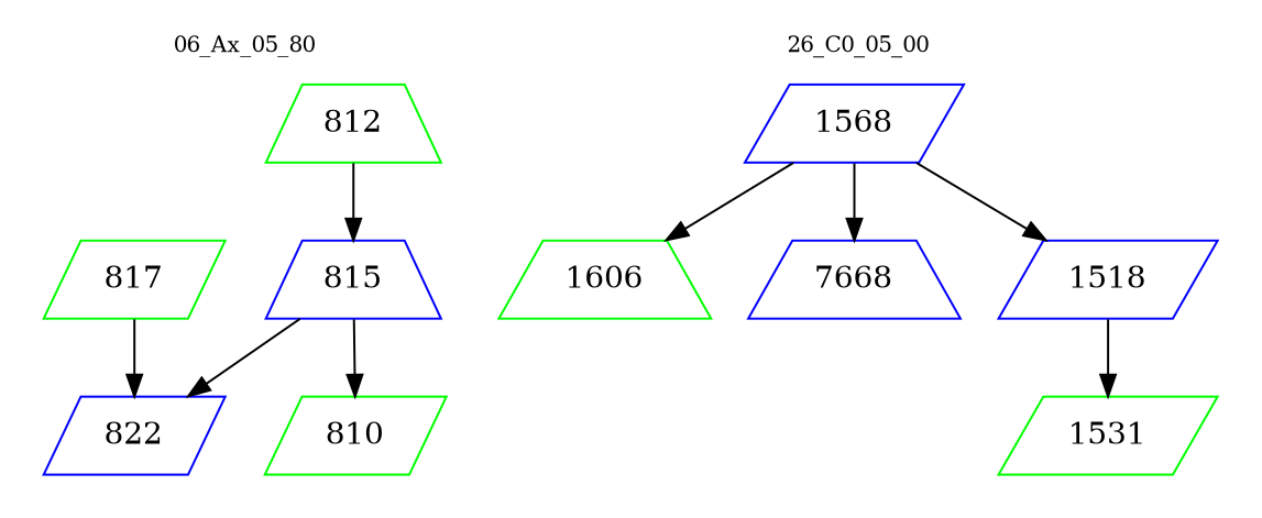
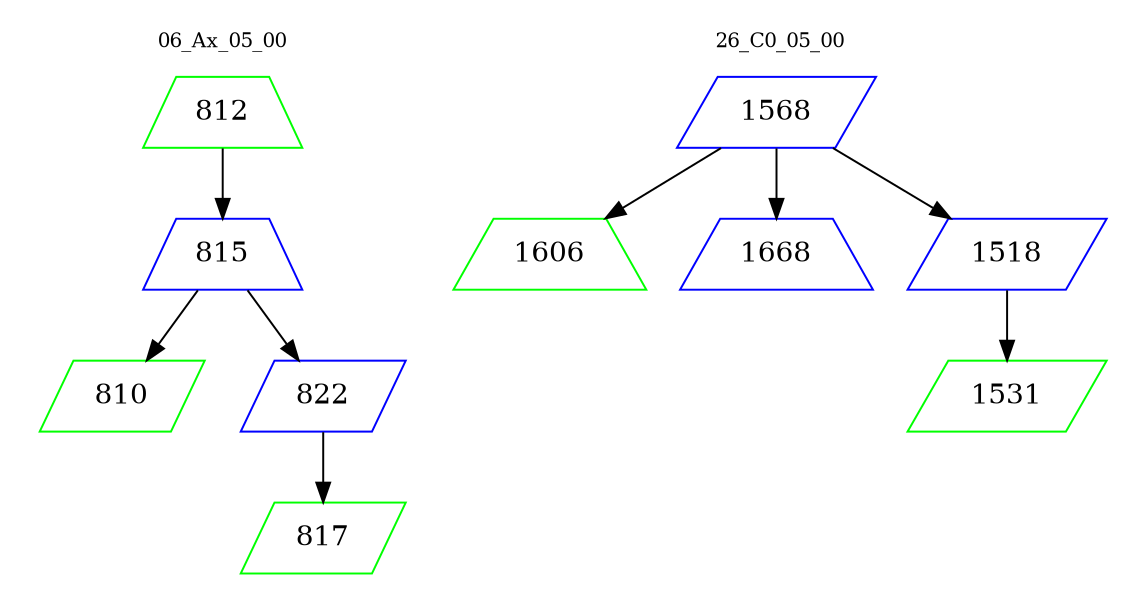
  digraph {
    fontname="DejaVu Serif"
    node [color=blue fontname="DejaVu Serif" shape=parallelogram]
    edge [color=black fontname="DejaVu Serif"]
    n1 [label=815 shape=trapezium]
    n2 [color=green label=810]
    n3 [label=822]
    n4 [color=green label=812 shape=trapezium]
    n5 [color=green label=817]
    n6 [label=1568]
    n7 [color=green label=1606 shape=trapezium]
-   n8 [label=7668 shape=trapezium]
+   n8 [label=1668 shape=trapezium]
    n9 [label=1518]
    n10 [color=green label=1531]
    subgraph cluster_1 {
      color=white
      fontsize=10
-     label="06_Ax_05_80"
+     label="06_Ax_05_00"
      n1
      n2
      n3
      n4
      n5
    }
    subgraph cluster_2 {
      color=white
      fontsize=10
      label="26_C0_05_00"
      n6
      n7
      n8
      n9
      n10
    }
    n1 -> n2
    n1 -> n3
-   n5 -> n3
+   n3 -> n5
    n4 -> n1
    n6 -> n7
    n6 -> n8
    n6 -> n9
    n9 -> n10
  }
